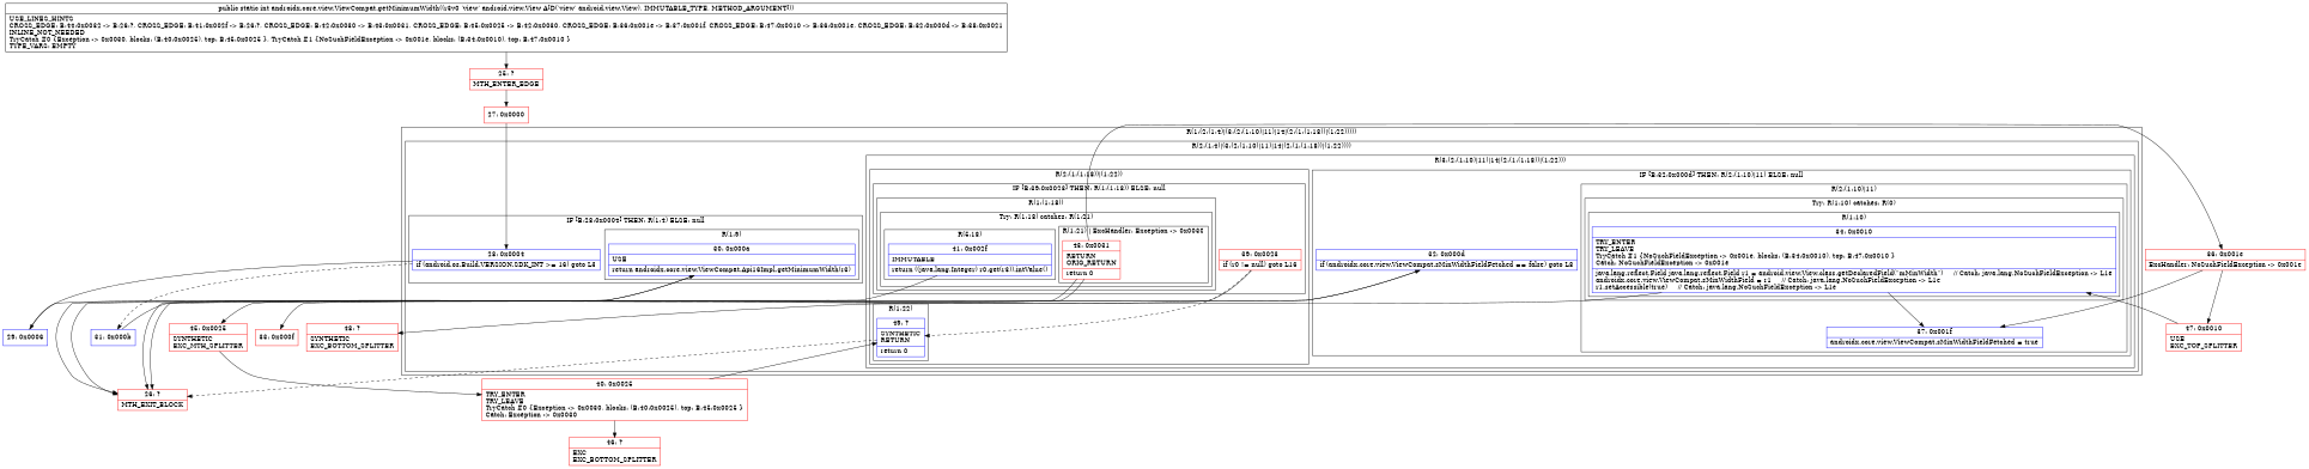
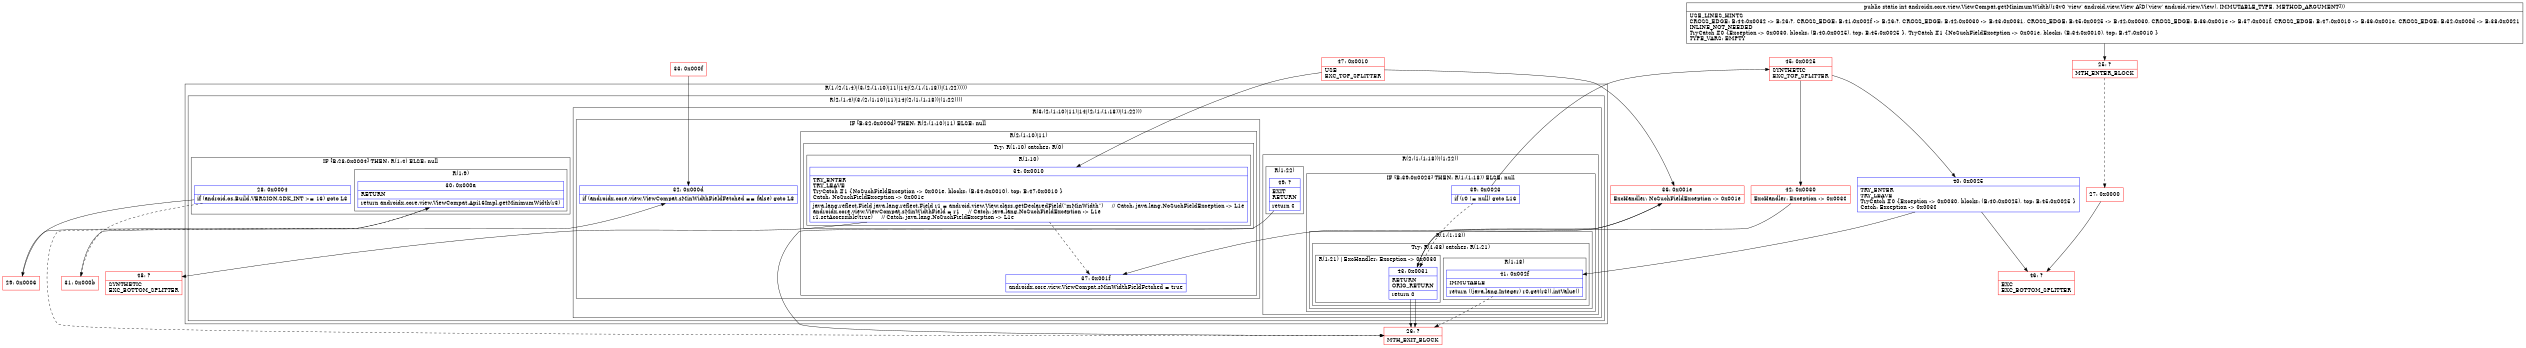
  digraph {
    node [color=red shape=record]
-   n1 [color=blue label="{30\:\ 0x000a|USE\l|return androidx.core.view.ViewCompat.Api16Impl.getMinimumWidth(r3)\l}"]
+   n1 [color=blue label="{30\:\ 0x000a|RETURN\l|return androidx.core.view.ViewCompat.Api16Impl.getMinimumWidth(r3)\l}"]
    n2 [color=blue label="{28\:\ 0x0004|if (android.os.Build.VERSION.SDK_INT \>= 16) goto L3\l}"]
    n3 [color=blue label="{34\:\ 0x0010|TRY_ENTER\lTRY_LEAVE\lTryCatch #1 \{NoSuchFieldException \-\> 0x001e, blocks: (B:34:0x0010), top: B:47:0x0010 \}\lCatch: NoSuchFieldException \-\> 0x001e\l|java.lang.reflect.Field java.lang.reflect.Field r1 = android.view.View.class.getDeclaredField(\"mMinWidth\")     \/\/ Catch: java.lang.NoSuchFieldException \-\> L1e\landroidx.core.view.ViewCompat.sMinWidthField = r1     \/\/ Catch: java.lang.NoSuchFieldException \-\> L1e\lr1.setAccessible(true)     \/\/ Catch: java.lang.NoSuchFieldException \-\> L1e\l}"]
    n4 [color=blue label="{37\:\ 0x001f|androidx.core.view.ViewCompat.sMinWidthFieldFetched = true\l}"]
    n5 [color=blue label="{32\:\ 0x000d|if (androidx.core.view.ViewCompat.sMinWidthFieldFetched == false) goto L8\l}"]
    n6 [color=blue label="{41\:\ 0x002f|IMMUTABLE\l|return ((java.lang.Integer) r0.get(r3)).intValue()\l}"]
-   n7 [label="{43\:\ 0x0031|RETURN\lORIG_RETURN\l|return 0\l}"]
-   n8 [label="{39\:\ 0x0023|if (r0 != null) goto L16\l}"]
-   n9 [color=blue label="{49\:\ ?|SYNTHETIC\lRETURN\l|return 0\l}"]
+   n7 [color=blue label="{43\:\ 0x0031|RETURN\lORIG_RETURN\l|return 0\l}"]
+   n8 [color=blue label="{39\:\ 0x0023|if (r0 != null) goto L16\l}"]
+   n9 [color=blue label="{49\:\ ?|EXIT\lRETURN\l|return 0\l}"]
    n10 [label="{26\:\ ?|MTH_EXIT_BLOCK\l}"]
-   n11 [color=blue label="{29\:\ 0x0006}"]
-   n12 [color=blue label="{31\:\ 0x000b}"]
+   n11 [label="{29\:\ 0x0006}"]
+   n12 [label="{31\:\ 0x000b}"]
    n13 [label="{48\:\ ?|SYNTHETIC\lEXC_BOTTOM_SPLITTER\l}"]
    n14 [label="{33\:\ 0x000f}"]
    n15 [label="{36\:\ 0x001e|ExcHandler: NoSuchFieldException \-\> 0x001e\l}"]
-   n16 [label="{45\:\ 0x0025|SYNTHETIC\lEXC_MTH_SPLITTER\l}"]
-   n17 [label="{40\:\ 0x0025|TRY_ENTER\lTRY_LEAVE\lTryCatch #0 \{Exception \-\> 0x0030, blocks: (B:40:0x0025), top: B:45:0x0025 \}\lCatch: Exception \-\> 0x0030\l}"]
-   n19 [label="{25\:\ ?|MTH_ENTER_EDGE\l}"]
+   n16 [label="{45\:\ 0x0025|SYNTHETIC\lEXC_TOP_SPLITTER\l}"]
+   n17 [color=blue label="{40\:\ 0x0025|TRY_ENTER\lTRY_LEAVE\lTryCatch #0 \{Exception \-\> 0x0030, blocks: (B:40:0x0025), top: B:45:0x0025 \}\lCatch: Exception \-\> 0x0030\l}"]
+   n18 [label="{42\:\ 0x0030|ExcHandler: Exception \-\> 0x0030\l}"]
+   n19 [label="{25\:\ ?|MTH_ENTER_BLOCK\l}"]
    n20 [label="{27\:\ 0x0000}"]
    n21 [label="{47\:\ 0x0010|USE\lEXC_TOP_SPLITTER\l}"]
    n22 [label="{46\:\ ?|EXC\lEXC_BOTTOM_SPLITTER\l}"]
    n23 [label="{public static int androidx.core.view.ViewCompat.getMinimumWidth((r3v0 'view' android.view.View A[D('view' android.view.View), IMMUTABLE_TYPE, METHOD_ARGUMENT]))  | USE_LINES_HINTS\lCROSS_EDGE: B:44:0x0032 \-\> B:26:?, CROSS_EDGE: B:41:0x002f \-\> B:26:?, CROSS_EDGE: B:42:0x0030 \-\> B:43:0x0031, CROSS_EDGE: B:45:0x0025 \-\> B:42:0x0030, CROSS_EDGE: B:36:0x001e \-\> B:37:0x001f, CROSS_EDGE: B:47:0x0010 \-\> B:36:0x001e, CROSS_EDGE: B:32:0x000d \-\> B:38:0x0021\lINLINE_NOT_NEEDED\lTryCatch #0 \{Exception \-\> 0x0030, blocks: (B:40:0x0025), top: B:45:0x0025 \}, TryCatch #1 \{NoSuchFieldException \-\> 0x001e, blocks: (B:34:0x0010), top: B:47:0x0010 \}\lTYPE_VARS: EMPTY\l}" color=""]
    subgraph cluster_1 {
      label="R(1:(2:(1:4)|(3:(2:(1:10)|11)|14|(2:(1:(1:18))|(1:22)))))"
      subgraph cluster_2 {
        label="R(2:(1:4)|(3:(2:(1:10)|11)|14|(2:(1:(1:18))|(1:22))))"
        subgraph cluster_3 {
          label="IF [B:28:0x0004] THEN: R(1:4) ELSE: null"
          n2
          subgraph cluster_4 {
            label="R(1:9)"
            n1
          }
        }
        subgraph cluster_5 {
          label="R(3:(2:(1:10)|11)|14|(2:(1:(1:18))|(1:22)))"
          subgraph cluster_6 {
            label="IF [B:32:0x000d] THEN: R(2:(1:10)|11) ELSE: null"
            n5
            subgraph cluster_7 {
              label="R(2:(1:10)|11)"
              n4
              subgraph cluster_8 {
                label="Try: R(1:10) catches: R(0)"
                subgraph cluster_9 {
                  label="R(1:10)"
                  n3
                }
                subgraph cluster_10 {
                  label="R(0) | ExcHandler: NoSuchFieldException \-\> 0x001e\l"
                }
              }
            }
          }
          subgraph cluster_11 {
            label="R(2:(1:(1:18))|(1:22))"
            subgraph cluster_12 {
              label="IF [B:39:0x0023] THEN: R(1:(1:18)) ELSE: null"
              n8
              subgraph cluster_13 {
                label="R(1:(1:18))"
                subgraph cluster_14 {
-                 label="Try: R(1:18) catches: R(1:21)"
+                 label="Try: R(1:38) catches: R(1:21)"
                  subgraph cluster_15 {
-                   label="R(5:18)"
+                   label="R(1:18)"
                    n6
                  }
                  subgraph cluster_16 {
                    label="R(1:21) | ExcHandler: Exception \-\> 0x0030\l"
                    n7
                  }
                }
              }
            }
            subgraph cluster_17 {
              label="R(1:22)"
              n9
            }
          }
        }
      }
    }
    subgraph cluster_18 {
      label="R(0) | ExcHandler: NoSuchFieldException \-\> 0x001e\l"
    }
    subgraph cluster_19 {
      label="R(1:21) | ExcHandler: Exception \-\> 0x0030\l"
    }
-   n1 -> n10
+   n1 -> n10 [style=dashed]
    n2 -> n11
    n2 -> n12 [style=dashed]
-   n3 -> n4
+   n3 -> n4 [style=dashed]
    n3 -> n13
-   n5 -> n14
-   n6 -> n10
+   n14 -> n5
+   n6 -> n10 [style=dashed]
    n7 -> n10
    n7 -> n10
    n7 -> n15
-   n8 -> n9 [style=dashed]
+   n8 -> n7 [style=dashed]
    n8 -> n16
-   n9 -> n10 [style=dashed]
+   n9 -> n10
    n11 -> n1
    n12 -> n5
    n15 -> n4
    n16 -> n17
-   n17 -> n9
+   n16 -> n18
+   n17 -> n6
    n17 -> n22
-   n19 -> n20
-   n20 -> n2
+   n18 -> n7
+   n19 -> n20 [style=dashed]
+   n20 -> n22
    n21 -> n3
-   n15 -> n21
+   n21 -> n15
    n23 -> n19
  }
